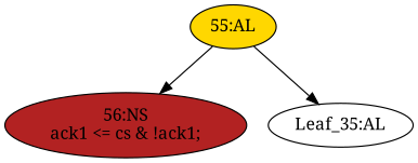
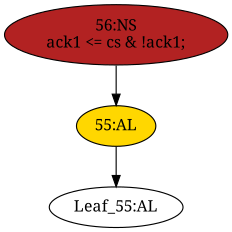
  strict digraph {
    fontname="Noto Serif"
    node [fontname="Noto Serif" style=filled]
    edge [cond="[]" fontname="Noto Serif" lineno=None]
    n1 [ast="<pyverilog.vparser.ast.NonblockingSubstitution object at 0x7f8ba86ca6d0>" fillcolor=firebrick label="56:NS\nack1 <= cs & !ack1;" statements="[<pyverilog.vparser.ast.NonblockingSubstitution object at 0x7f8ba86ca6d0>]" typ=NonblockingSubstitution]
-   n2 [def_var="['ack1']" label="Leaf_35:AL" style=""]
+   n2 [def_var="['ack1']" label="Leaf_55:AL" style=""]
    n3 [ast="<pyverilog.vparser.ast.Always object at 0x7f8ba86ca9d0>" clk_sens=True fillcolor=gold label="55:AL" sens="['clk_i']" statements="[]" typ=Always use_var="['cs', 'ack1']"]
-   n3 -> n1
+   n1 -> n3
    n3 -> n2
  }
